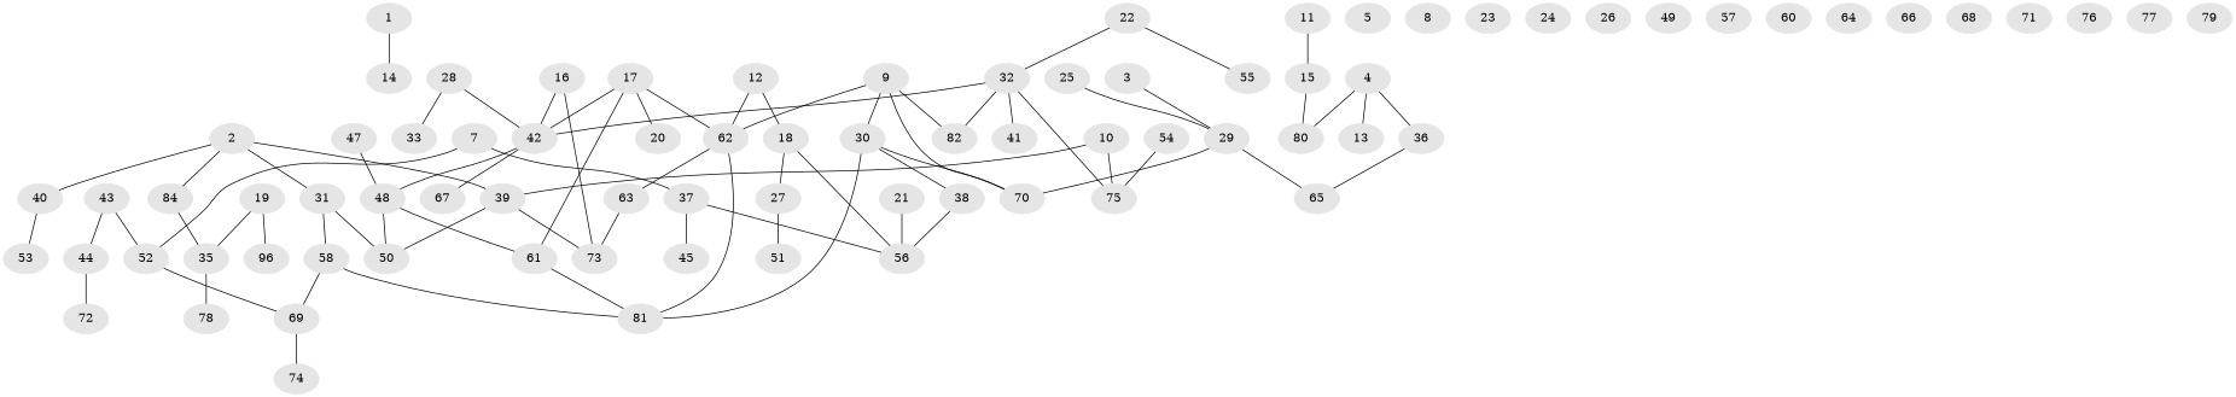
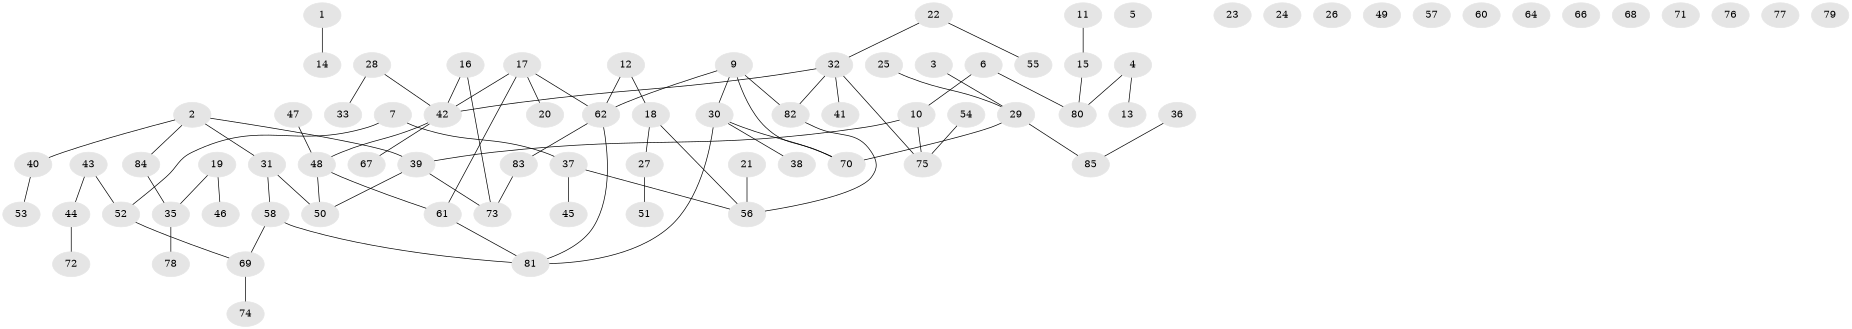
  graph {
    node [color=gray90 style=filled]
    1
    14
    2
    31
    n5 [label=84]
    39
    40
    50
    58
    35
    73
    53
    3
    29
    70
-   65
+   65 [label=85]
    4
    13
    36
    80
    5
+   6
    10
    75
    7
    37
    52
    56
    45
    69
-   8
    9
    30
    62
    82
    38
    81
-   63
+   63 [label=83]
    11
    15
    12
    18
    27
    16
    42
    48
    67
    17
    20
    61
    51
    19
-   46 [label=96]
+   46
    78
    21
    22
    32
    55
    41
    23
    24
    25
    26
    28
    33
    43
    44
    72
    47
    49
    74
    54
    57
    60
    64
    66
    68
    71
    76
    77
    79
    1 -- 14
    2 -- 31
    2 -- n5
    2 -- 39
    2 -- 40
    31 -- 50
    31 -- 58
    n5 -- 35
    39 -- 50
    39 -- 73
    40 -- 53
    58 -- 69
    58 -- 81
    35 -- 78
    3 -- 29
    29 -- 70
    29 -- 65
    4 -- 13
-   4 -- 36
    4 -- 80
    36 -- 65
+   6 -- 80
+   6 -- 10
    10 -- 39
    10 -- 75
    7 -- 37
    7 -- 52
    37 -- 56
    37 -- 45
    52 -- 69
    69 -- 74
    9 -- 70
    9 -- 30
    9 -- 62
    9 -- 82
    30 -- 70
    30 -- 38
    30 -- 81
    62 -- 81
    62 -- 63
-   38 -- 56
+   82 -- 56
    63 -- 73
    11 -- 15
    15 -- 80
    12 -- 62
    12 -- 18
    18 -- 56
    18 -- 27
    27 -- 51
    16 -- 73
    16 -- 42
    42 -- 48
    42 -- 67
    48 -- 50
    48 -- 61
    17 -- 62
    17 -- 42
    17 -- 20
    17 -- 61
    61 -- 81
    19 -- 35
    19 -- 46
    21 -- 56
    22 -- 32
    22 -- 55
    32 -- 75
    32 -- 82
    32 -- 42
    32 -- 41
    25 -- 29
    28 -- 42
    28 -- 33
    43 -- 52
    43 -- 44
    44 -- 72
    47 -- 48
    54 -- 75
  }
